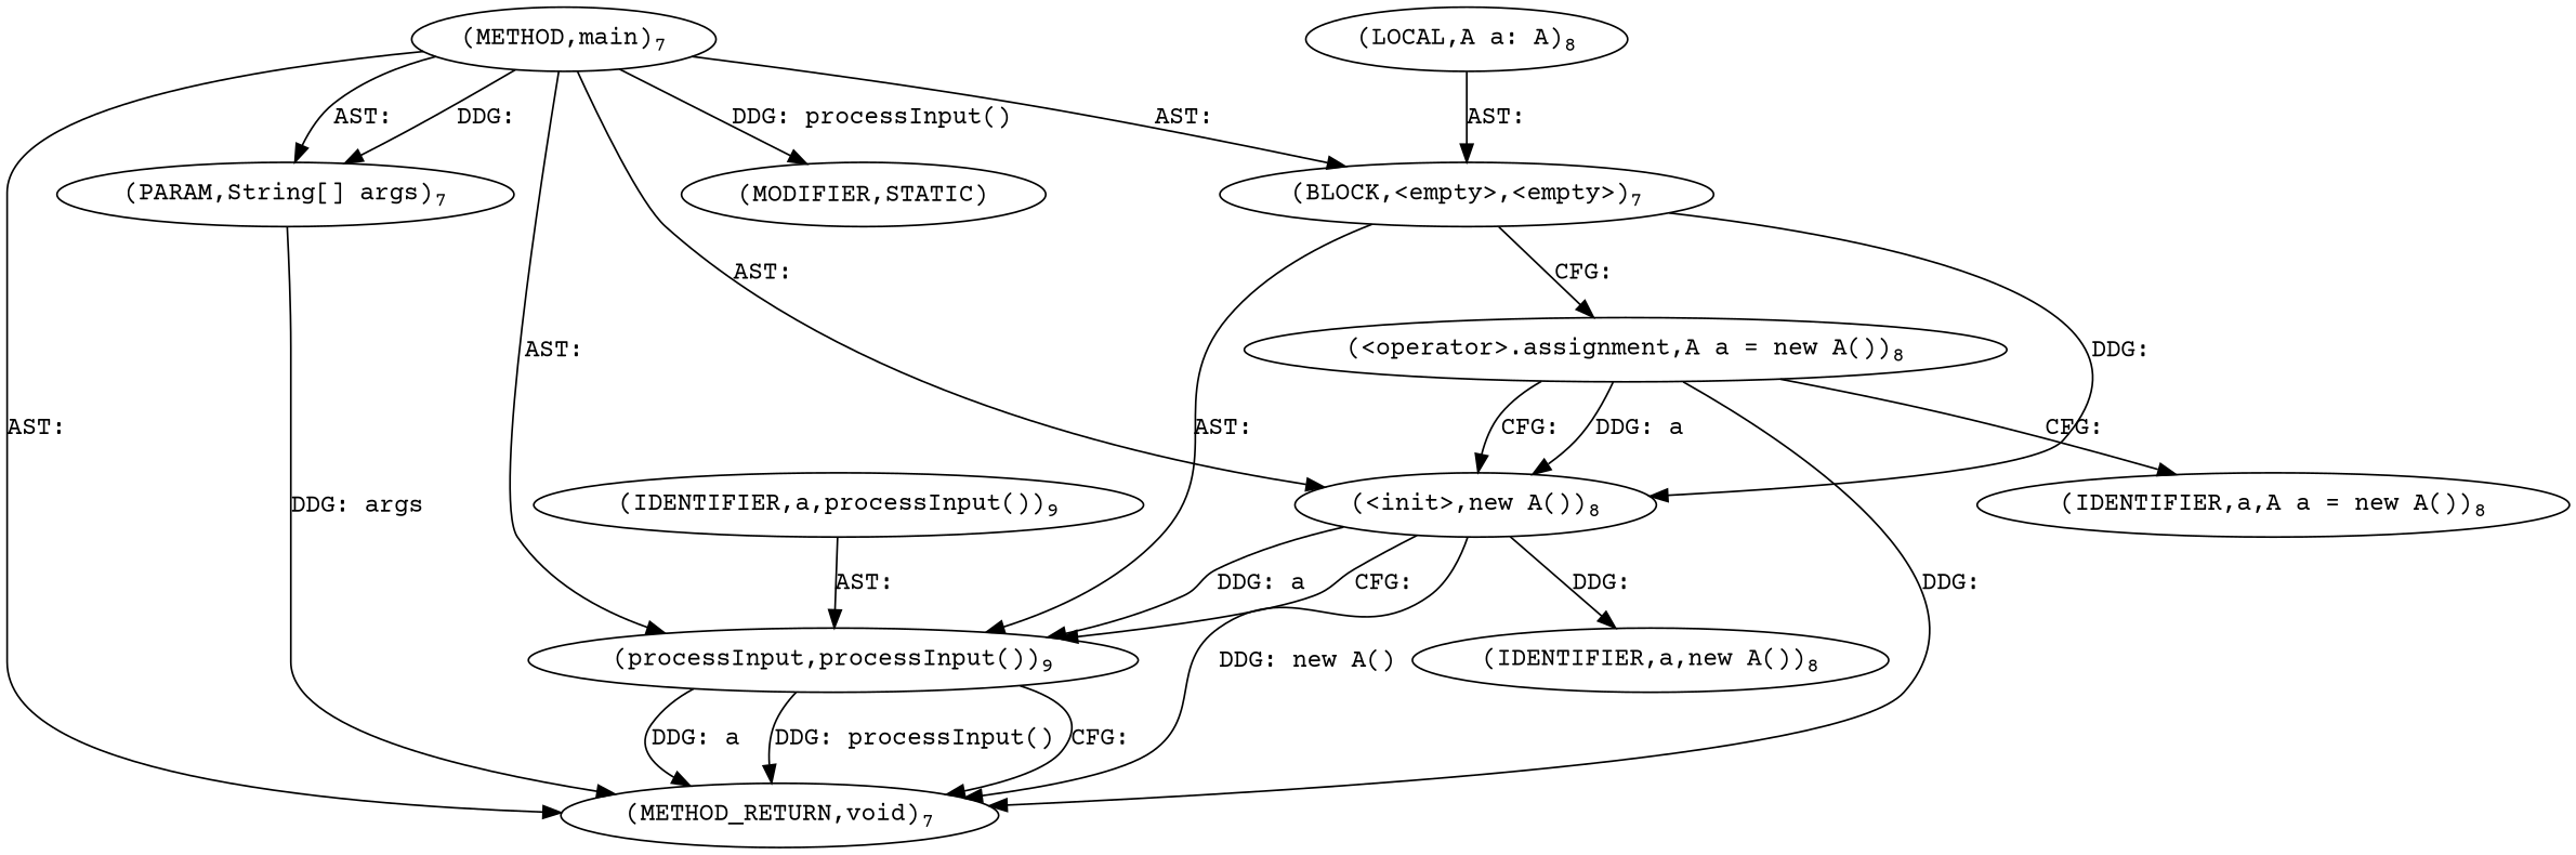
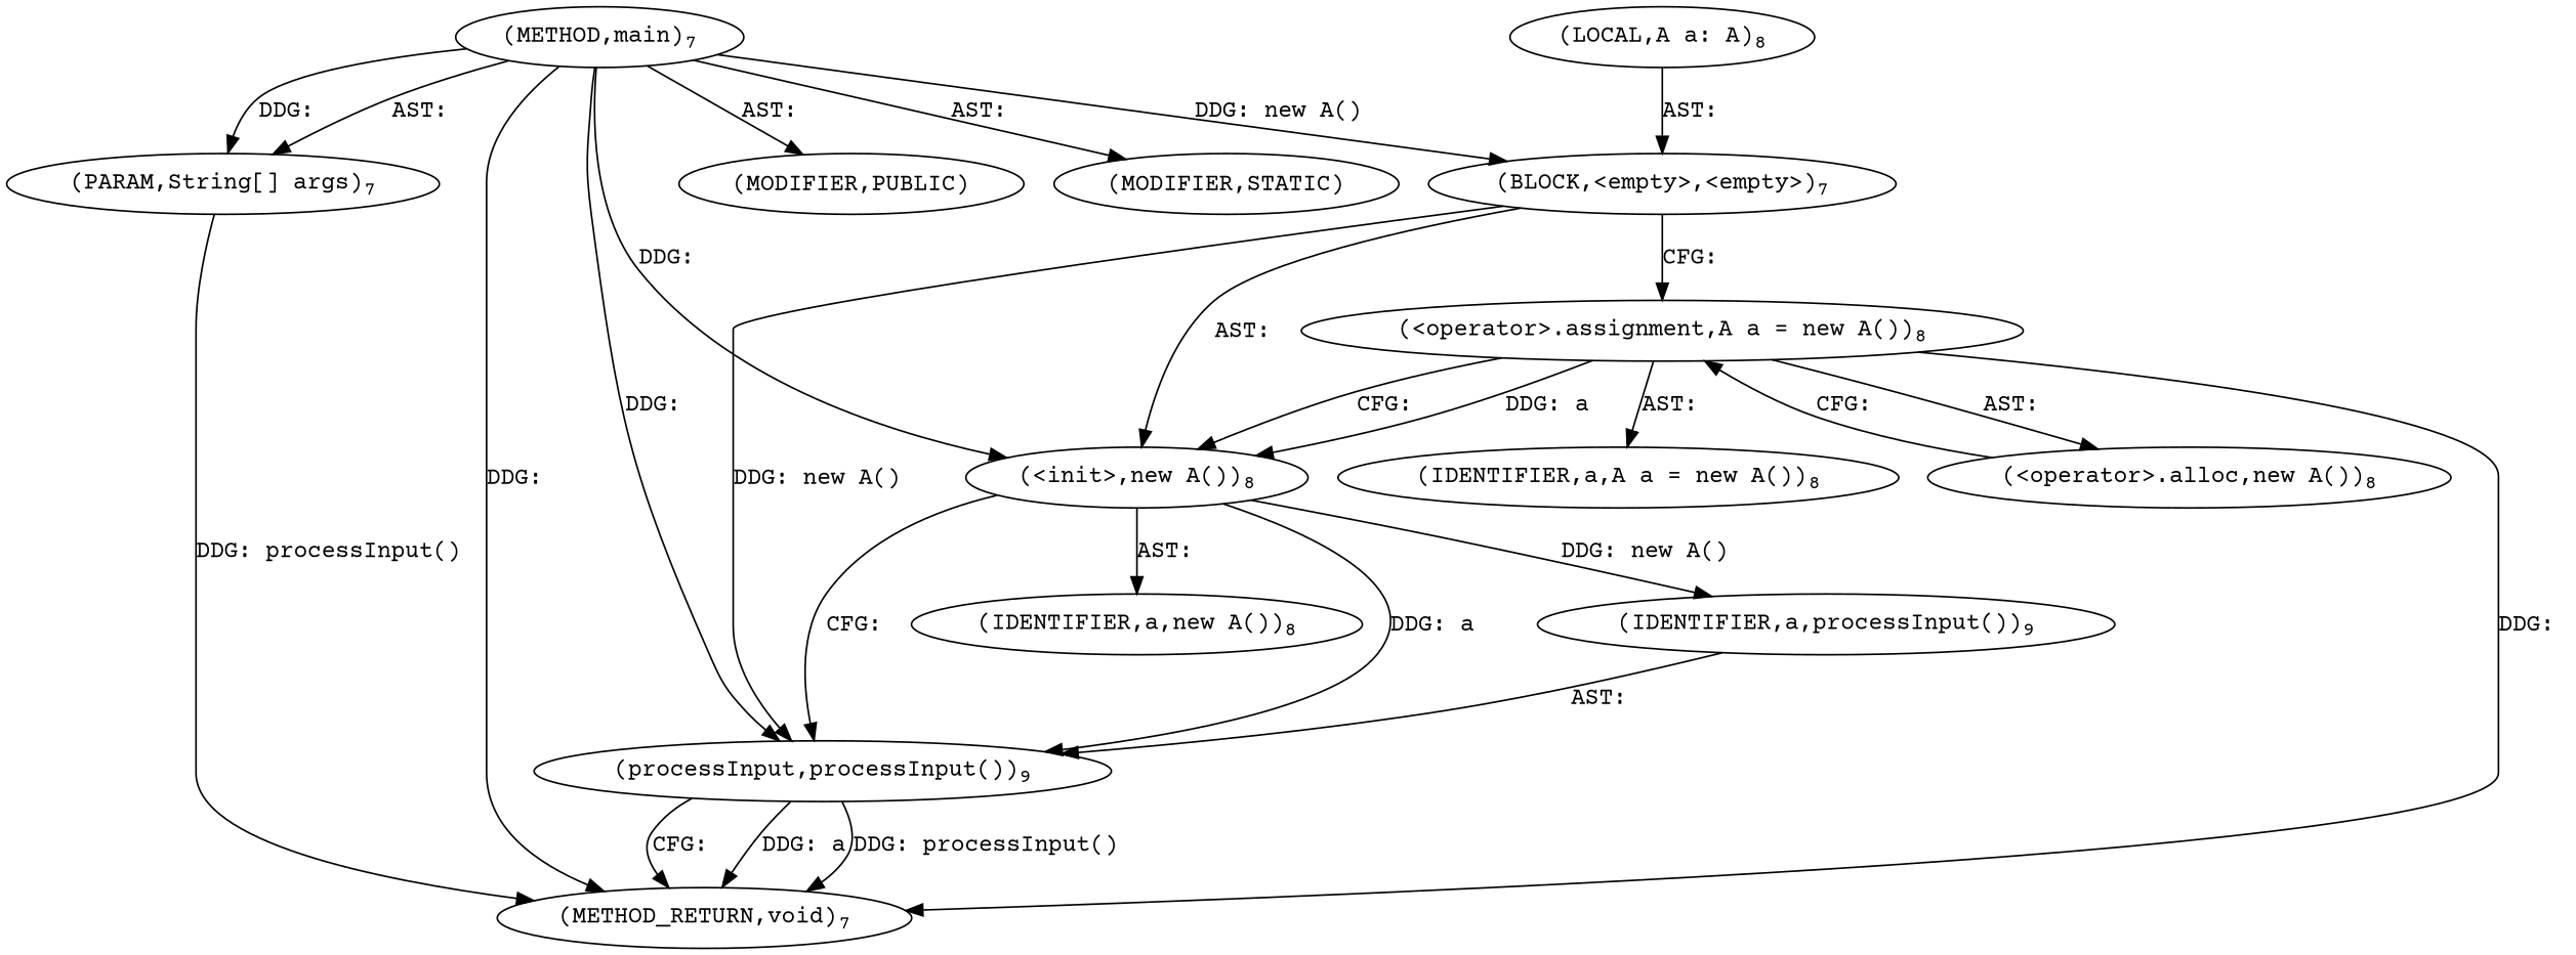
  digraph {
    fontname="Courier Prime"
    node [fontname="Courier Prime"]
    edge [fontname="Courier Prime"]
    n1 [label=<(METHOD,main)<SUB>7</SUB>>]
    n2 [label=<(PARAM,String[] args)<SUB>7</SUB>>]
    n3 [label=<(BLOCK,&lt;empty&gt;,&lt;empty&gt;)<SUB>7</SUB>>]
    n4 [label=<(&lt;init&gt;,new A())<SUB>8</SUB>>]
    n5 [label=<(processInput,processInput())<SUB>9</SUB>>]
+   n6 [label=<(MODIFIER,PUBLIC)>]
    n7 [label=<(MODIFIER,STATIC)>]
    n8 [label=<(METHOD_RETURN,void)<SUB>7</SUB>>]
    n9 [label=<(&lt;operator&gt;.assignment,A a = new A())<SUB>8</SUB>>]
+   n10 [label=<(&lt;operator&gt;.alloc,new A())<SUB>8</SUB>>]
    n11 [label=<(IDENTIFIER,a,A a = new A())<SUB>8</SUB>>]
    n12 [label=<(IDENTIFIER,a,new A())<SUB>8</SUB>>]
    n13 [label=<(LOCAL,A a: A)<SUB>8</SUB>>]
    n14 [label=<(IDENTIFIER,a,processInput())<SUB>9</SUB>>]
    n1 -> n2 [label="AST: "]
    n1 -> n2 [label="DDG: "]
-   n1 -> n3 [label="AST: "]
-   n1 -> n4 [label="AST: "]
-   n1 -> n5 [label="AST: "]
-   n1 -> n7 [label="DDG: processInput()"]
-   n1 -> n8 [label="AST: "]
-   n2 -> n8 [label="DDG: args"]
-   n3 -> n4 [label="DDG: "]
-   n3 -> n5 [label="AST: "]
+   n1 -> n3 [label="DDG: new A()"]
+   n1 -> n4 [label="DDG: "]
+   n1 -> n5 [label="DDG: "]
+   n1 -> n6 [label="AST: "]
+   n1 -> n7 [label="AST: "]
+   n1 -> n8 [label="DDG: "]
+   n2 -> n8 [label="DDG: processInput()"]
+   n3 -> n4 [label="AST: "]
+   n3 -> n5 [label="DDG: new A()"]
    n3 -> n9 [label="CFG: "]
    n4 -> n5 [label="CFG: "]
    n4 -> n5 [label="DDG: a"]
-   n4 -> n8 [label="DDG: new A()"]
-   n4 -> n12 [label="DDG: "]
+   n4 -> n14 [label="DDG: new A()"]
+   n4 -> n12 [label="AST: "]
    n5 -> n8 [label="CFG: "]
    n5 -> n8 [label="DDG: a"]
    n5 -> n8 [label="DDG: processInput()"]
    n9 -> n4 [label="CFG: "]
    n9 -> n4 [label="DDG: a"]
    n9 -> n8 [label="DDG: "]
-   n9 -> n11 [label="CFG: "]
+   n9 -> n10 [label="AST: "]
+   n9 -> n11 [label="AST: "]
+   n10 -> n9 [label="CFG: "]
    n13 -> n3 [label="AST: "]
    n14 -> n5 [label="AST: "]
  }
